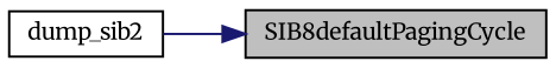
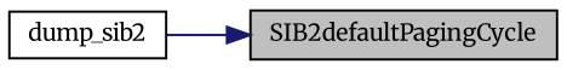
  digraph {
    rankdir=RL
    fontname=Merriweather
    node [color=black fontname=Merriweather fontsize=10 shape=record style=filled]
-   n1 [fillcolor=grey75 fontcolor=black height=0.2 label=SIB8defaultPagingCycle width=0.4]
+   n1 [fillcolor=grey75 fontcolor=black height=0.2 label=SIB2defaultPagingCycle width=0.4]
    n2 [fillcolor=white height=0.2 label=dump_sib2 width=0.4]
    n1 -> n2 [color=midnightblue dir=back fontname=Merriweather fontsize=10 labelfontname=Helvetica labelfontsize=10 style=solid]
  }
